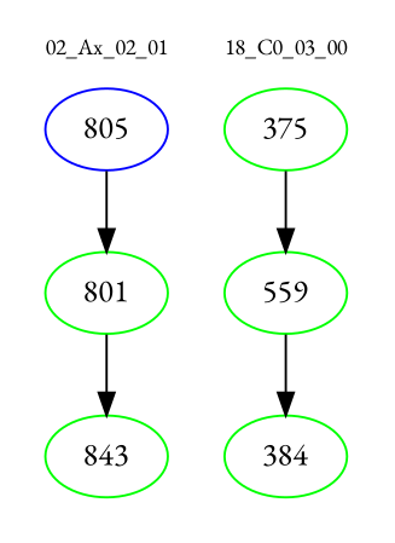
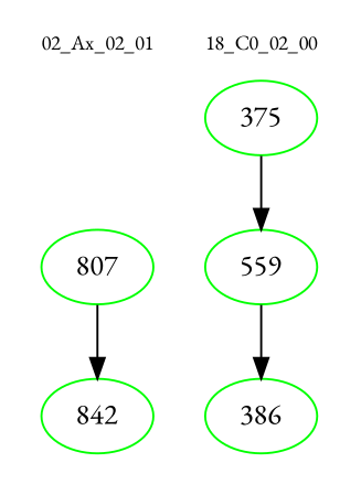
  digraph {
    fontname="EB Garamond"
    node [color=green fontname="EB Garamond"]
    edge [color=black fontname="EB Garamond"]
-   n1 [color=blue label=805]
-   n2 [label=801]
-   n3 [label=843]
+   n2 [label=807]
+   n3 [label=842]
    n4 [label=375]
    n5 [label=559]
-   n6 [label=384]
+   n6 [label=386]
    subgraph cluster_1 {
      color=white
      fontsize=10
      label="02_Ax_02_01"
-     n1
      n2
      n3
    }
    subgraph cluster_2 {
      color=white
      fontsize=10
-     label="18_C0_03_00"
+     label="18_C0_02_00"
      n4
      n5
      n6
    }
-   n1 -> n2
    n2 -> n3
    n4 -> n5
    n5 -> n6
  }
